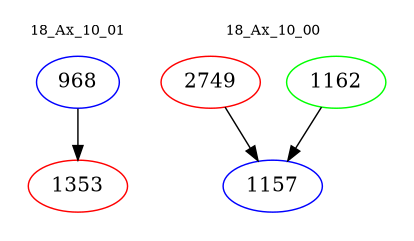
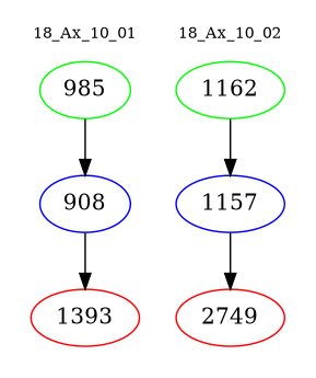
  digraph {
    node [color=green]
    edge [color=black]
-   n2 [color=blue label=968]
-   n3 [color=red label=1353]
+   n1 [label=985]
+   n2 [color=blue label=908]
+   n3 [color=red label=1393]
    n4 [label=1162]
    n5 [color=blue label=1157]
    n6 [color=red label=2749]
    subgraph cluster_1 {
      color=white
      fontsize=10
      label="18_Ax_10_01"
+     n1
      n2
      n3
    }
    subgraph cluster_2 {
      color=white
      fontsize=10
-     label="18_Ax_10_00"
+     label="18_Ax_10_02"
      n4
      n5
      n6
    }
+   n1 -> n2
    n2 -> n3
    n4 -> n5
-   n6 -> n5
+   n5 -> n6
  }
